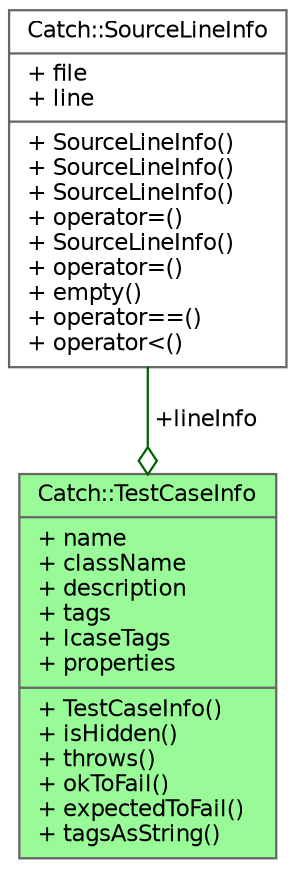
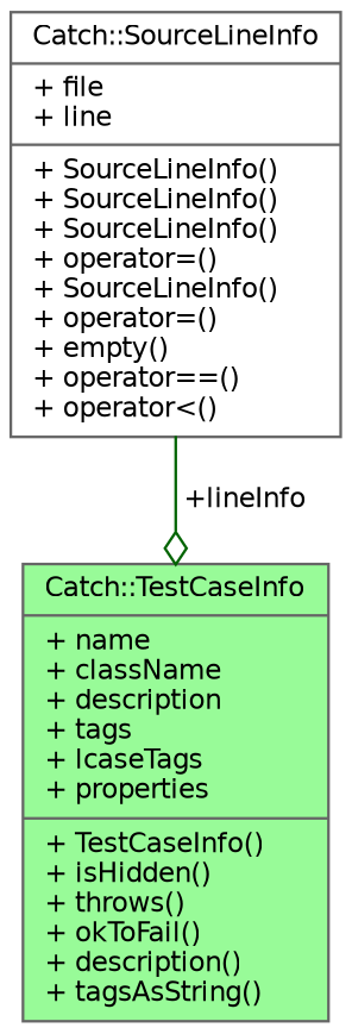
  digraph {
    node [color=gray40 fontname=Helvetica fontsize=10 shape=record style=filled]
-   n1 [fillcolor=palegreen fontcolor=black height=0.2 label="{Catch::TestCaseInfo\n|+ name\l+ className\l+ description\l+ tags\l+ lcaseTags\l+ properties\l|+ TestCaseInfo()\l+ isHidden()\l+ throws()\l+ okToFail()\l+ expectedToFail()\l+ tagsAsString()\l}" width=0.4]
+   n1 [fillcolor=palegreen fontcolor=black height=0.2 label="{Catch::TestCaseInfo\n|+ name\l+ className\l+ description\l+ tags\l+ lcaseTags\l+ properties\l|+ TestCaseInfo()\l+ isHidden()\l+ throws()\l+ okToFail()\l+ description()\l+ tagsAsString()\l}" width=0.4]
    n2 [fillcolor=white height=0.2 label="{Catch::SourceLineInfo\n|+ file\l+ line\l|+ SourceLineInfo()\l+ SourceLineInfo()\l+ SourceLineInfo()\l+ operator=()\l+ SourceLineInfo()\l+ operator=()\l+ empty()\l+ operator==()\l+ operator\<()\l}" width=0.4]
    n2 -> n1 [arrowhead=odiamond color=darkgreen fontname=Helvetica fontsize=10 label=" +lineInfo" labelfontname=Helvetica labelfontsize=10 style=solid]
  }
